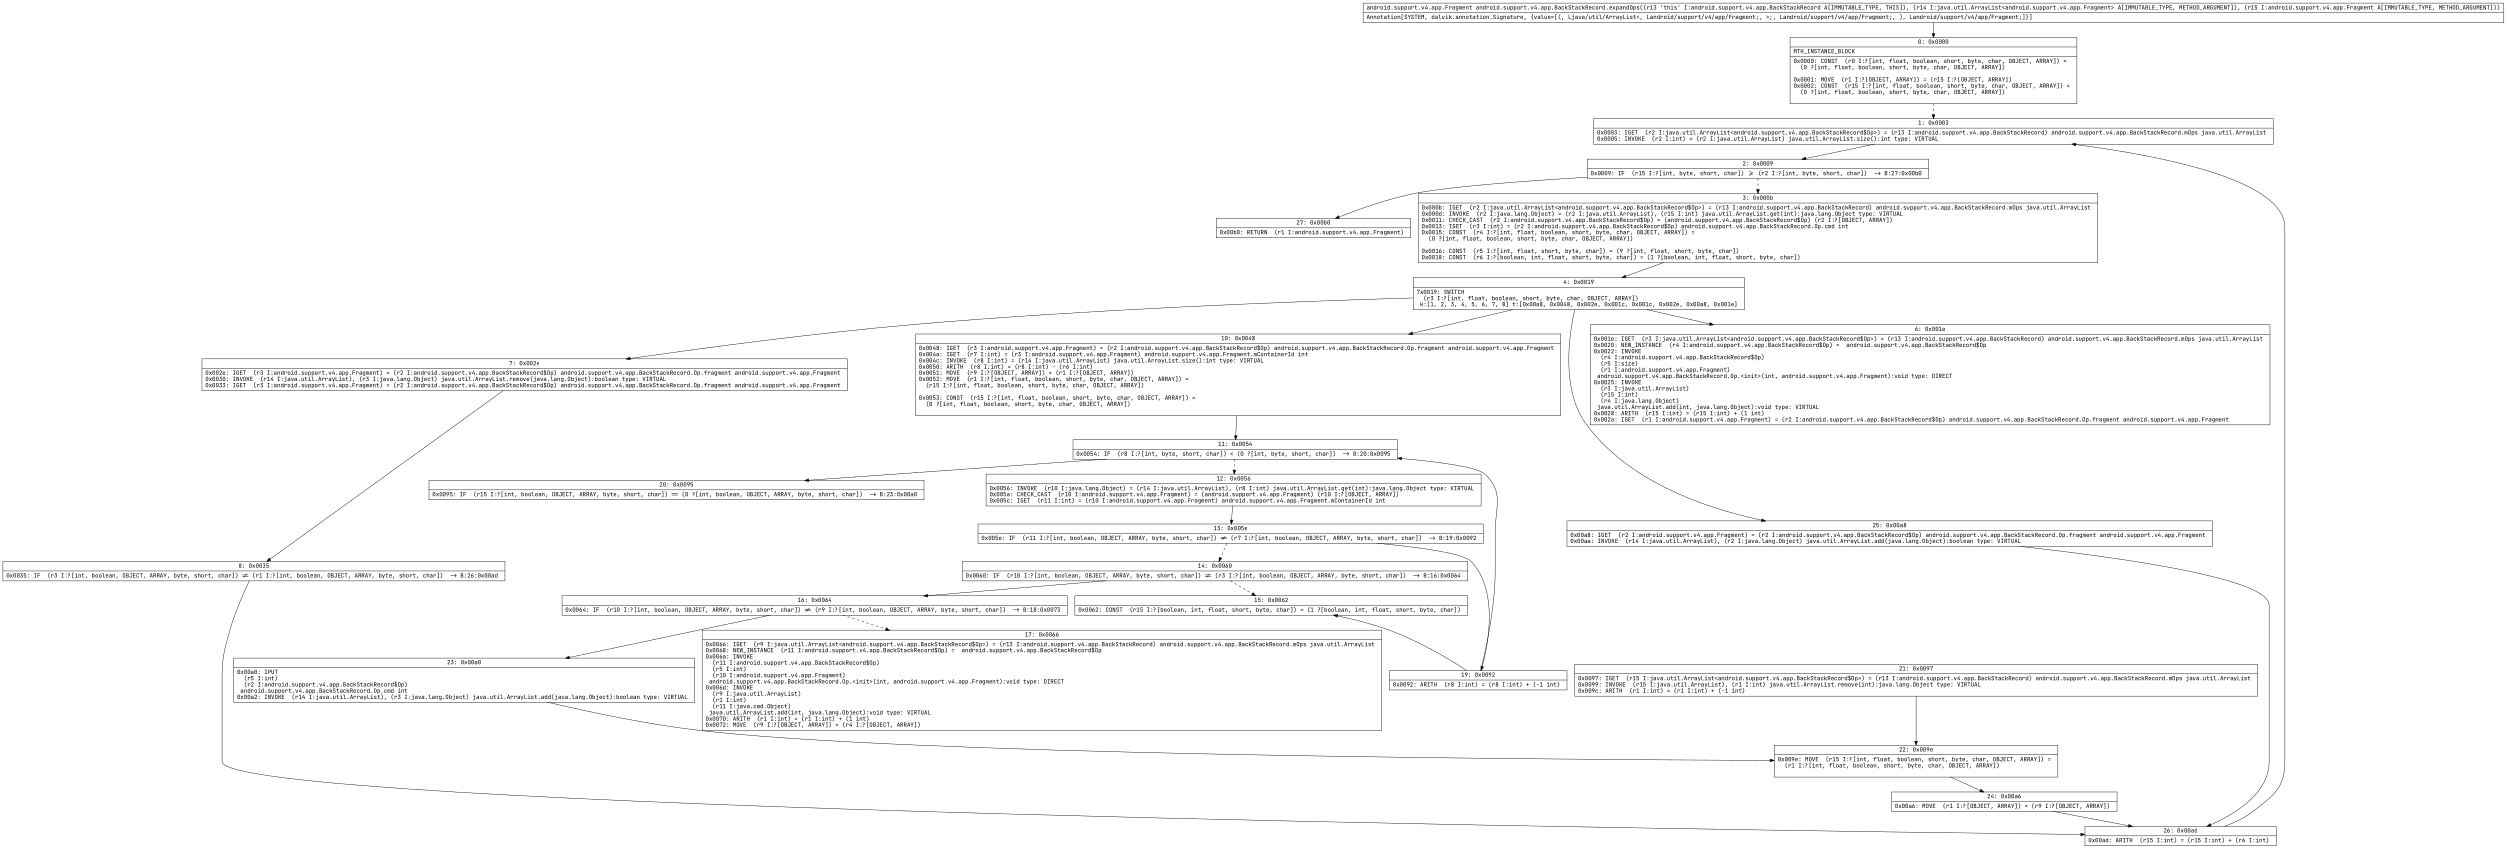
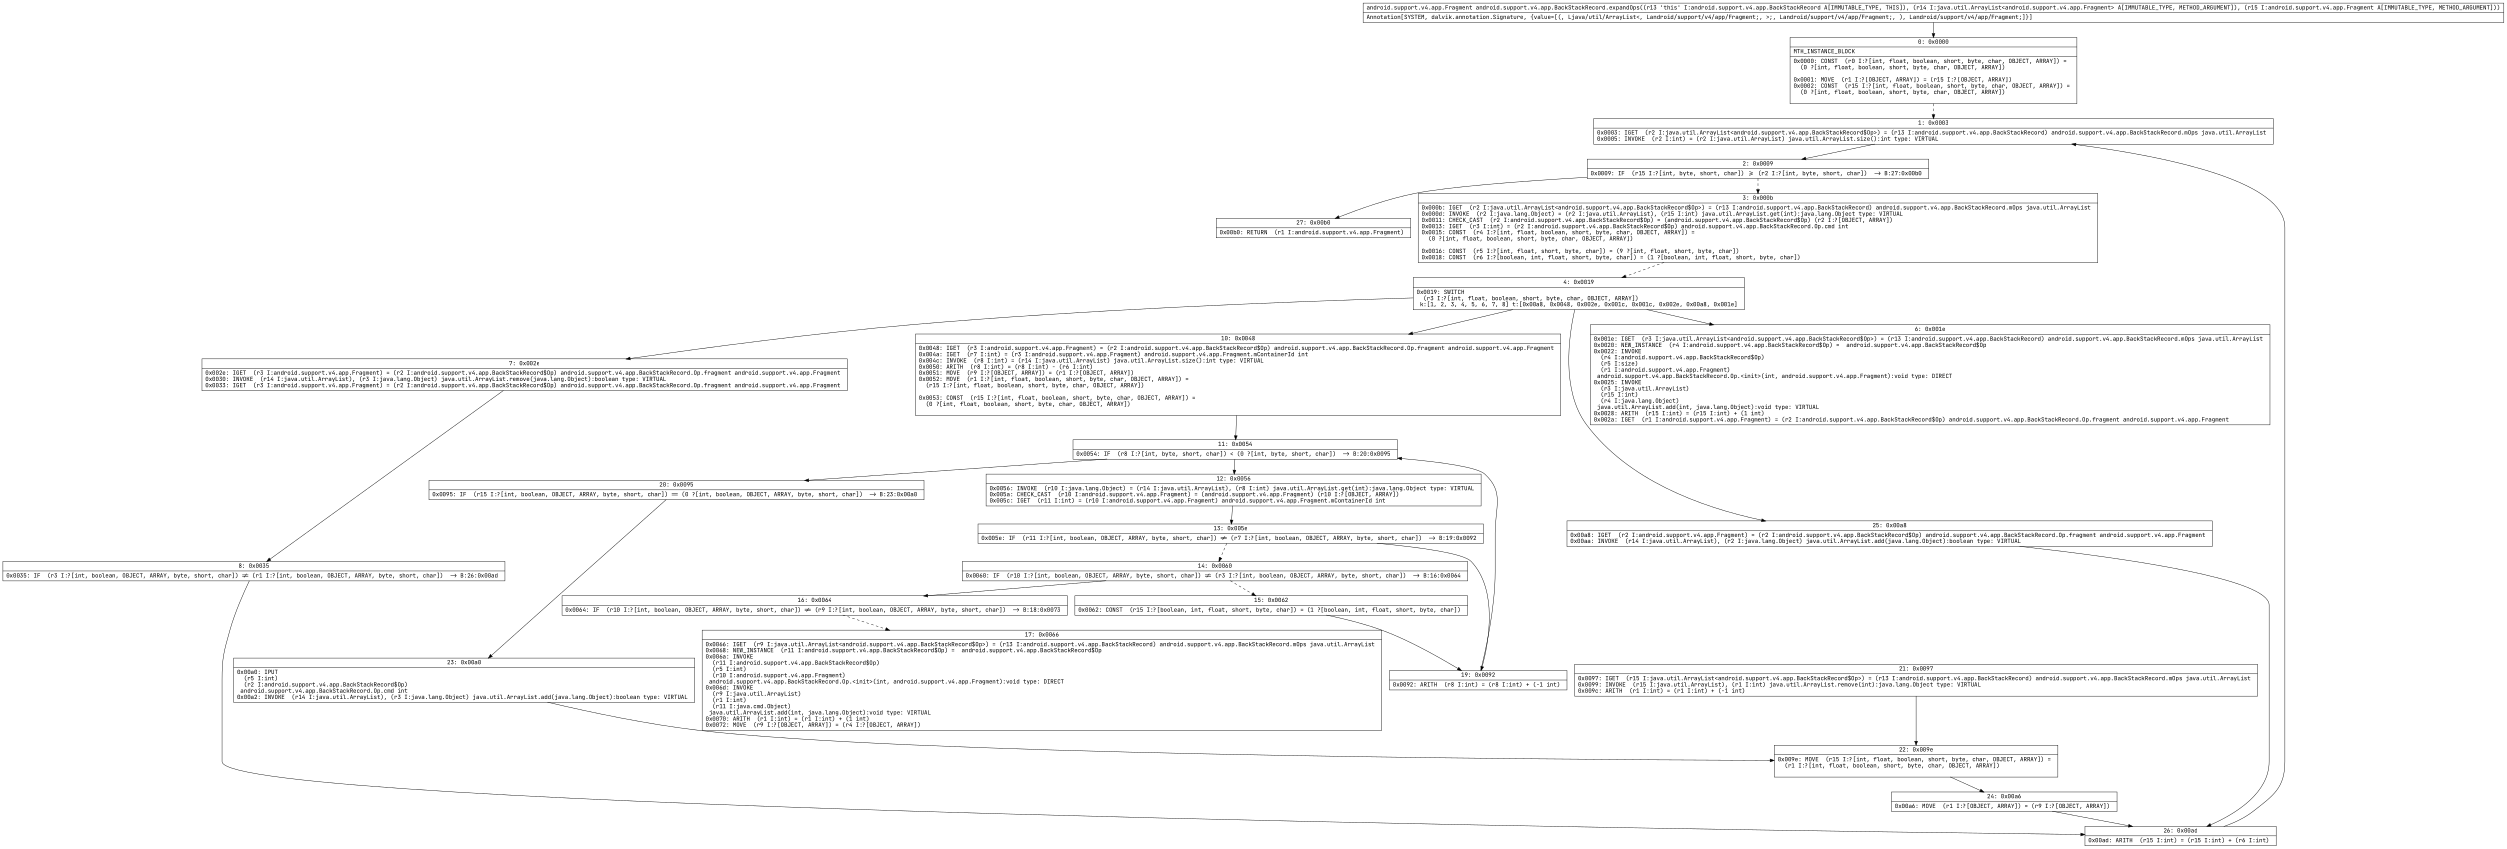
  digraph {
    fontname="JetBrains Mono"
    node [fontname="JetBrains Mono" shape=record]
    edge [fontname="JetBrains Mono"]
    n1 [label="{0\:\ 0x0000|MTH_INSTANCE_BLOCK\l|0x0000: CONST  (r0 I:?[int, float, boolean, short, byte, char, OBJECT, ARRAY]) = \l  (0 ?[int, float, boolean, short, byte, char, OBJECT, ARRAY])\l \l0x0001: MOVE  (r1 I:?[OBJECT, ARRAY]) = (r15 I:?[OBJECT, ARRAY]) \l0x0002: CONST  (r15 I:?[int, float, boolean, short, byte, char, OBJECT, ARRAY]) = \l  (0 ?[int, float, boolean, short, byte, char, OBJECT, ARRAY])\l \l}"]
    n2 [label="{1\:\ 0x0003|0x0003: IGET  (r2 I:java.util.ArrayList\<android.support.v4.app.BackStackRecord$Op\>) = (r13 I:android.support.v4.app.BackStackRecord) android.support.v4.app.BackStackRecord.mOps java.util.ArrayList \l0x0005: INVOKE  (r2 I:int) = (r2 I:java.util.ArrayList) java.util.ArrayList.size():int type: VIRTUAL \l}"]
    n3 [label="{2\:\ 0x0009|0x0009: IF  (r15 I:?[int, byte, short, char]) \>= (r2 I:?[int, byte, short, char])  \-\> B:27:0x00b0 \l}"]
    n4 [label="{3\:\ 0x000b|0x000b: IGET  (r2 I:java.util.ArrayList\<android.support.v4.app.BackStackRecord$Op\>) = (r13 I:android.support.v4.app.BackStackRecord) android.support.v4.app.BackStackRecord.mOps java.util.ArrayList \l0x000d: INVOKE  (r2 I:java.lang.Object) = (r2 I:java.util.ArrayList), (r15 I:int) java.util.ArrayList.get(int):java.lang.Object type: VIRTUAL \l0x0011: CHECK_CAST  (r2 I:android.support.v4.app.BackStackRecord$Op) = (android.support.v4.app.BackStackRecord$Op) (r2 I:?[OBJECT, ARRAY]) \l0x0013: IGET  (r3 I:int) = (r2 I:android.support.v4.app.BackStackRecord$Op) android.support.v4.app.BackStackRecord.Op.cmd int \l0x0015: CONST  (r4 I:?[int, float, boolean, short, byte, char, OBJECT, ARRAY]) = \l  (0 ?[int, float, boolean, short, byte, char, OBJECT, ARRAY])\l \l0x0016: CONST  (r5 I:?[int, float, short, byte, char]) = (9 ?[int, float, short, byte, char]) \l0x0018: CONST  (r6 I:?[boolean, int, float, short, byte, char]) = (1 ?[boolean, int, float, short, byte, char]) \l}"]
    n5 [label="{27\:\ 0x00b0|0x00b0: RETURN  (r1 I:android.support.v4.app.Fragment) \l}"]
-   n6 [label="{4\:\ 0x0019|7x0019: SWITCH  \l  (r3 I:?[int, float, boolean, short, byte, char, OBJECT, ARRAY])\l k:[1, 2, 3, 4, 5, 6, 7, 8] t:[0x00a8, 0x0048, 0x002e, 0x001c, 0x001c, 0x002e, 0x00a8, 0x001e] \l}"]
+   n6 [label="{4\:\ 0x0019|0x0019: SWITCH  \l  (r3 I:?[int, float, boolean, short, byte, char, OBJECT, ARRAY])\l k:[1, 2, 3, 4, 5, 6, 7, 8] t:[0x00a8, 0x0048, 0x002e, 0x001c, 0x001c, 0x002e, 0x00a8, 0x001e] \l}"]
    n7 [label="{6\:\ 0x001e|0x001e: IGET  (r3 I:java.util.ArrayList\<android.support.v4.app.BackStackRecord$Op\>) = (r13 I:android.support.v4.app.BackStackRecord) android.support.v4.app.BackStackRecord.mOps java.util.ArrayList \l0x0020: NEW_INSTANCE  (r4 I:android.support.v4.app.BackStackRecord$Op) =  android.support.v4.app.BackStackRecord$Op \l0x0022: INVOKE  \l  (r4 I:android.support.v4.app.BackStackRecord$Op)\l  (r5 I:size)\l  (r1 I:android.support.v4.app.Fragment)\l android.support.v4.app.BackStackRecord.Op.\<init\>(int, android.support.v4.app.Fragment):void type: DIRECT \l0x0025: INVOKE  \l  (r3 I:java.util.ArrayList)\l  (r15 I:int)\l  (r4 I:java.lang.Object)\l java.util.ArrayList.add(int, java.lang.Object):void type: VIRTUAL \l0x0028: ARITH  (r15 I:int) = (r15 I:int) + (1 int) \l0x002a: IGET  (r1 I:android.support.v4.app.Fragment) = (r2 I:android.support.v4.app.BackStackRecord$Op) android.support.v4.app.BackStackRecord.Op.fragment android.support.v4.app.Fragment \l}"]
    n8 [label="{7\:\ 0x002e|0x002e: IGET  (r3 I:android.support.v4.app.Fragment) = (r2 I:android.support.v4.app.BackStackRecord$Op) android.support.v4.app.BackStackRecord.Op.fragment android.support.v4.app.Fragment \l0x0030: INVOKE  (r14 I:java.util.ArrayList), (r3 I:java.lang.Object) java.util.ArrayList.remove(java.lang.Object):boolean type: VIRTUAL \l0x0033: IGET  (r3 I:android.support.v4.app.Fragment) = (r2 I:android.support.v4.app.BackStackRecord$Op) android.support.v4.app.BackStackRecord.Op.fragment android.support.v4.app.Fragment \l}"]
    n9 [label="{10\:\ 0x0048|0x0048: IGET  (r3 I:android.support.v4.app.Fragment) = (r2 I:android.support.v4.app.BackStackRecord$Op) android.support.v4.app.BackStackRecord.Op.fragment android.support.v4.app.Fragment \l0x004a: IGET  (r7 I:int) = (r3 I:android.support.v4.app.Fragment) android.support.v4.app.Fragment.mContainerId int \l0x004c: INVOKE  (r8 I:int) = (r14 I:java.util.ArrayList) java.util.ArrayList.size():int type: VIRTUAL \l0x0050: ARITH  (r8 I:int) = (r8 I:int) \- (r6 I:int) \l0x0051: MOVE  (r9 I:?[OBJECT, ARRAY]) = (r1 I:?[OBJECT, ARRAY]) \l0x0052: MOVE  (r1 I:?[int, float, boolean, short, byte, char, OBJECT, ARRAY]) = \l  (r15 I:?[int, float, boolean, short, byte, char, OBJECT, ARRAY])\l \l0x0053: CONST  (r15 I:?[int, float, boolean, short, byte, char, OBJECT, ARRAY]) = \l  (0 ?[int, float, boolean, short, byte, char, OBJECT, ARRAY])\l \l}"]
    n10 [label="{25\:\ 0x00a8|0x00a8: IGET  (r2 I:android.support.v4.app.Fragment) = (r2 I:android.support.v4.app.BackStackRecord$Op) android.support.v4.app.BackStackRecord.Op.fragment android.support.v4.app.Fragment \l0x00aa: INVOKE  (r14 I:java.util.ArrayList), (r2 I:java.lang.Object) java.util.ArrayList.add(java.lang.Object):boolean type: VIRTUAL \l}"]
    n11 [label="{8\:\ 0x0035|0x0035: IF  (r3 I:?[int, boolean, OBJECT, ARRAY, byte, short, char]) != (r1 I:?[int, boolean, OBJECT, ARRAY, byte, short, char])  \-\> B:26:0x00ad \l}"]
    n12 [label="{11\:\ 0x0054|0x0054: IF  (r8 I:?[int, byte, short, char]) \< (0 ?[int, byte, short, char])  \-\> B:20:0x0095 \l}"]
    n13 [label="{26\:\ 0x00ad|0x00ad: ARITH  (r15 I:int) = (r15 I:int) + (r6 I:int) \l}"]
    n14 [label="{12\:\ 0x0056|0x0056: INVOKE  (r10 I:java.lang.Object) = (r14 I:java.util.ArrayList), (r8 I:int) java.util.ArrayList.get(int):java.lang.Object type: VIRTUAL \l0x005a: CHECK_CAST  (r10 I:android.support.v4.app.Fragment) = (android.support.v4.app.Fragment) (r10 I:?[OBJECT, ARRAY]) \l0x005c: IGET  (r11 I:int) = (r10 I:android.support.v4.app.Fragment) android.support.v4.app.Fragment.mContainerId int \l}"]
    n15 [label="{20\:\ 0x0095|0x0095: IF  (r15 I:?[int, boolean, OBJECT, ARRAY, byte, short, char]) == (0 ?[int, boolean, OBJECT, ARRAY, byte, short, char])  \-\> B:23:0x00a0 \l}"]
    n16 [label="{13\:\ 0x005e|0x005e: IF  (r11 I:?[int, boolean, OBJECT, ARRAY, byte, short, char]) != (r7 I:?[int, boolean, OBJECT, ARRAY, byte, short, char])  \-\> B:19:0x0092 \l}"]
    n17 [label="{23\:\ 0x00a0|0x00a0: IPUT  \l  (r5 I:int)\l  (r2 I:android.support.v4.app.BackStackRecord$Op)\l android.support.v4.app.BackStackRecord.Op.cmd int \l0x00a2: INVOKE  (r14 I:java.util.ArrayList), (r3 I:java.lang.Object) java.util.ArrayList.add(java.lang.Object):boolean type: VIRTUAL \l}"]
    n18 [label="{14\:\ 0x0060|0x0060: IF  (r10 I:?[int, boolean, OBJECT, ARRAY, byte, short, char]) != (r3 I:?[int, boolean, OBJECT, ARRAY, byte, short, char])  \-\> B:16:0x0064 \l}"]
    n19 [label="{19\:\ 0x0092|0x0092: ARITH  (r8 I:int) = (r8 I:int) + (\-1 int) \l}"]
    n20 [label="{15\:\ 0x0062|0x0062: CONST  (r15 I:?[boolean, int, float, short, byte, char]) = (1 ?[boolean, int, float, short, byte, char]) \l}"]
    n21 [label="{16\:\ 0x0064|0x0064: IF  (r10 I:?[int, boolean, OBJECT, ARRAY, byte, short, char]) != (r9 I:?[int, boolean, OBJECT, ARRAY, byte, short, char])  \-\> B:18:0x0073 \l}"]
    n22 [label="{17\:\ 0x0066|0x0066: IGET  (r9 I:java.util.ArrayList\<android.support.v4.app.BackStackRecord$Op\>) = (r13 I:android.support.v4.app.BackStackRecord) android.support.v4.app.BackStackRecord.mOps java.util.ArrayList \l0x0068: NEW_INSTANCE  (r11 I:android.support.v4.app.BackStackRecord$Op) =  android.support.v4.app.BackStackRecord$Op \l0x006a: INVOKE  \l  (r11 I:android.support.v4.app.BackStackRecord$Op)\l  (r5 I:int)\l  (r10 I:android.support.v4.app.Fragment)\l android.support.v4.app.BackStackRecord.Op.\<init\>(int, android.support.v4.app.Fragment):void type: DIRECT \l0x006d: INVOKE  \l  (r9 I:java.util.ArrayList)\l  (r1 I:int)\l  (r11 I:java.cmd.Object)\l java.util.ArrayList.add(int, java.lang.Object):void type: VIRTUAL \l0x0070: ARITH  (r1 I:int) = (r1 I:int) + (1 int) \l0x0072: MOVE  (r9 I:?[OBJECT, ARRAY]) = (r4 I:?[OBJECT, ARRAY]) \l}"]
    n23 [label="{21\:\ 0x0097|0x0097: IGET  (r15 I:java.util.ArrayList\<android.support.v4.app.BackStackRecord$Op\>) = (r13 I:android.support.v4.app.BackStackRecord) android.support.v4.app.BackStackRecord.mOps java.util.ArrayList \l0x0099: INVOKE  (r15 I:java.util.ArrayList), (r1 I:int) java.util.ArrayList.remove(int):java.lang.Object type: VIRTUAL \l0x009c: ARITH  (r1 I:int) = (r1 I:int) + (\-1 int) \l}"]
    n24 [label="{22\:\ 0x009e|0x009e: MOVE  (r15 I:?[int, float, boolean, short, byte, char, OBJECT, ARRAY]) = \l  (r1 I:?[int, float, boolean, short, byte, char, OBJECT, ARRAY])\l \l}"]
    n25 [label="{24\:\ 0x00a6|0x00a6: MOVE  (r1 I:?[OBJECT, ARRAY]) = (r9 I:?[OBJECT, ARRAY]) \l}"]
    n26 [label="{android.support.v4.app.Fragment android.support.v4.app.BackStackRecord.expandOps((r13 'this' I:android.support.v4.app.BackStackRecord A[IMMUTABLE_TYPE, THIS]), (r14 I:java.util.ArrayList\<android.support.v4.app.Fragment\> A[IMMUTABLE_TYPE, METHOD_ARGUMENT]), (r15 I:android.support.v4.app.Fragment A[IMMUTABLE_TYPE, METHOD_ARGUMENT]))  | Annotation[SYSTEM, dalvik.annotation.Signature, \{value=[(, Ljava\/util\/ArrayList\<, Landroid\/support\/v4\/app\/Fragment;, \>;, Landroid\/support\/v4\/app\/Fragment;, ), Landroid\/support\/v4\/app\/Fragment;]\}]\l}"]
    n1 -> n2 [style=dashed]
    n2 -> n3
    n3 -> n4 [style=dashed]
    n3 -> n5
-   n4 -> n6
+   n4 -> n6 [style=dashed]
    n6 -> n7
    n6 -> n8
    n6 -> n9
    n6 -> n10
    n8 -> n11
    n9 -> n12
    n10 -> n13
    n11 -> n13
-   n12 -> n14 [style=dashed]
+   n12 -> n14 [style=solid]
    n12 -> n15
    n13 -> n2
    n14 -> n16
-   n21 -> n17
+   n15 -> n17
    n16 -> n18 [style=dashed]
    n16 -> n19
    n17 -> n24
    n18 -> n20 [style=dashed]
    n18 -> n21
    n19 -> n12
-   n19 -> n20
+   n20 -> n19
    n21 -> n22 [style=dashed]
    n23 -> n24
    n24 -> n25
    n25 -> n13
    n26 -> n1
  }
